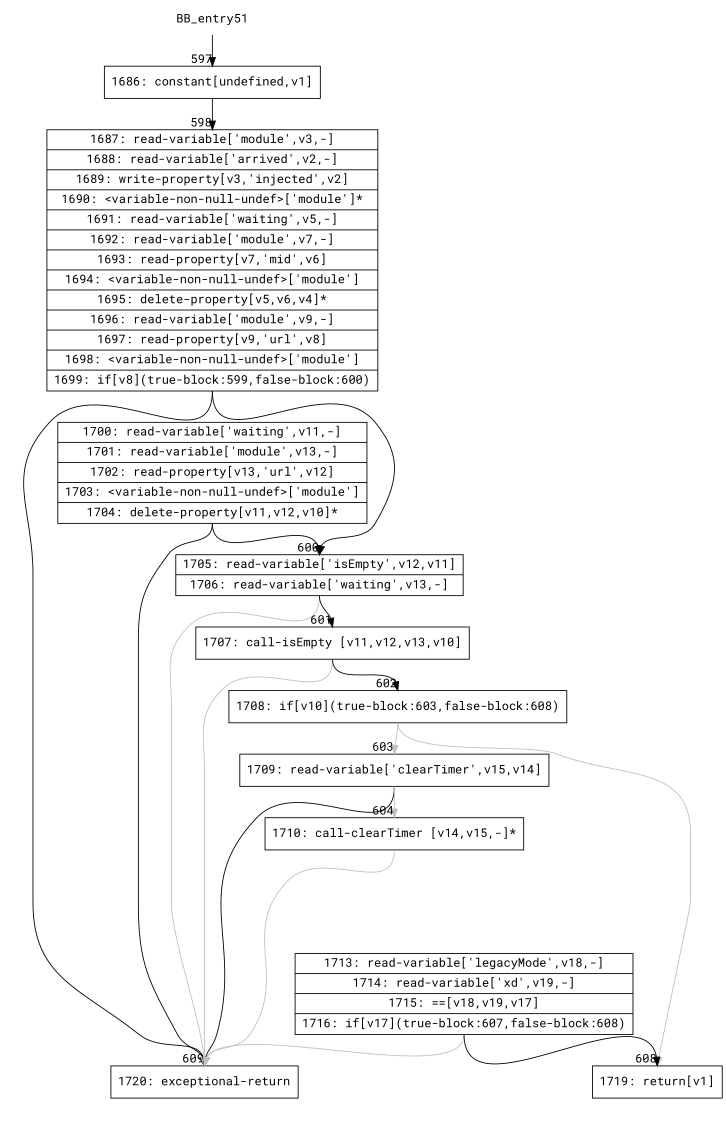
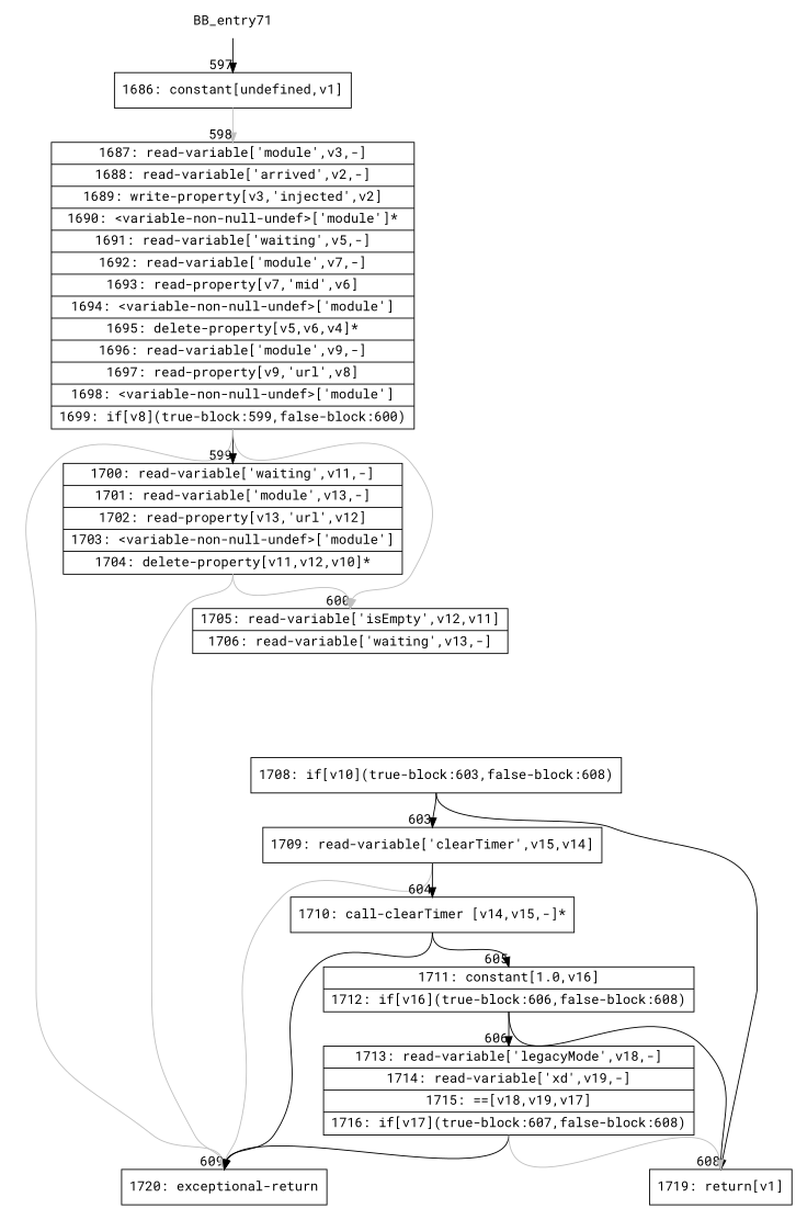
  digraph {
    fontname="Roboto Mono"
    rankdir=TD
    node [fontname="Roboto Mono" shape=record]
    edge [fontname="Roboto Mono" headport=n tailport=s]
-   BB_entry51 [shape=none]
+   BB_entry51 [shape=none label=BB_entry71]
    n2 [label="{1686: constant[undefined,v1]}"]
    n3 [label="{1687: read-variable['module',v3,-]|1688: read-variable['arrived',v2,-]|1689: write-property[v3,'injected',v2]|1690: \<variable-non-null-undef\>['module']*|1691: read-variable['waiting',v5,-]|1692: read-variable['module',v7,-]|1693: read-property[v7,'mid',v6]|1694: \<variable-non-null-undef\>['module']|1695: delete-property[v5,v6,v4]*|1696: read-variable['module',v9,-]|1697: read-property[v9,'url',v8]|1698: \<variable-non-null-undef\>['module']|1699: if[v8](true-block:599,false-block:600)}"]
    n4 [label="{1700: read-variable['waiting',v11,-]|1701: read-variable['module',v13,-]|1702: read-property[v13,'url',v12]|1703: \<variable-non-null-undef\>['module']|1704: delete-property[v11,v12,v10]*}"]
    n5 [label="{1705: read-variable['isEmpty',v12,v11]|1706: read-variable['waiting',v13,-]}"]
    n6 [label="{1720: exceptional-return}"]
-   n7 [label="{1707: call-isEmpty [v11,v12,v13,v10]}"]
    n8 [label="{1708: if[v10](true-block:603,false-block:608)}"]
    n9 [label="{1709: read-variable['clearTimer',v15,v14]}"]
    n10 [label="{1719: return[v1]}"]
    n11 [label="{1710: call-clearTimer [v14,v15,-]*}"]
+   n12 [label="{1711: constant[1.0,v16]|1712: if[v16](true-block:606,false-block:608)}"]
    n13 [label="{1713: read-variable['legacyMode',v18,-]|1714: read-variable['xd',v19,-]|1715: ==[v18,v19,v17]|1716: if[v17](true-block:607,false-block:608)}"]
    BB_entry51 -> n2 [headlabel="    597"]
-   n2 -> n3 [headlabel="      598"]
-   n3 -> n5 [headlabel="      600"]
-   n3 -> n6 [color=black headlabel="      609"]
-   n4 -> n5
-   n4 -> n6 [color=black]
-   n5 -> n6 [color=gray]
-   n5 -> n7 [headlabel="      601"]
-   n7 -> n6 [color=gray]
-   n7 -> n8 [headlabel="      602"]
-   n8 -> n9 [headlabel="      603" color=gray]
-   n8 -> n10 [headlabel="      608" color=gray]
-   n9 -> n6 [color=black]
-   n9 -> n11 [headlabel="      604" color=gray]
-   n11 -> n6 [color=gray]
-   n13 -> n6 [color=gray]
-   n13 -> n10
+   n2 -> n3 [headlabel="      598" color=gray]
+   n3 -> n4 [headlabel="      599"]
+   n3 -> n5 [headlabel="      600" color=gray]
+   n3 -> n6 [color=gray headlabel="      609"]
+   n4 -> n5 [color=gray]
+   n4 -> n6 [color=gray]
+   n8 -> n9 [headlabel="      603"]
+   n8 -> n10 [headlabel="      608"]
+   n9 -> n6 [color=gray]
+   n9 -> n11 [headlabel="      604"]
+   n11 -> n6 [color=black]
+   n11 -> n12 [headlabel="      605"]
+   n12 -> n10
+   n12 -> n13 [headlabel="      606"]
+   n13 -> n6 [color=black]
+   n13 -> n10 [color=gray]
  }
